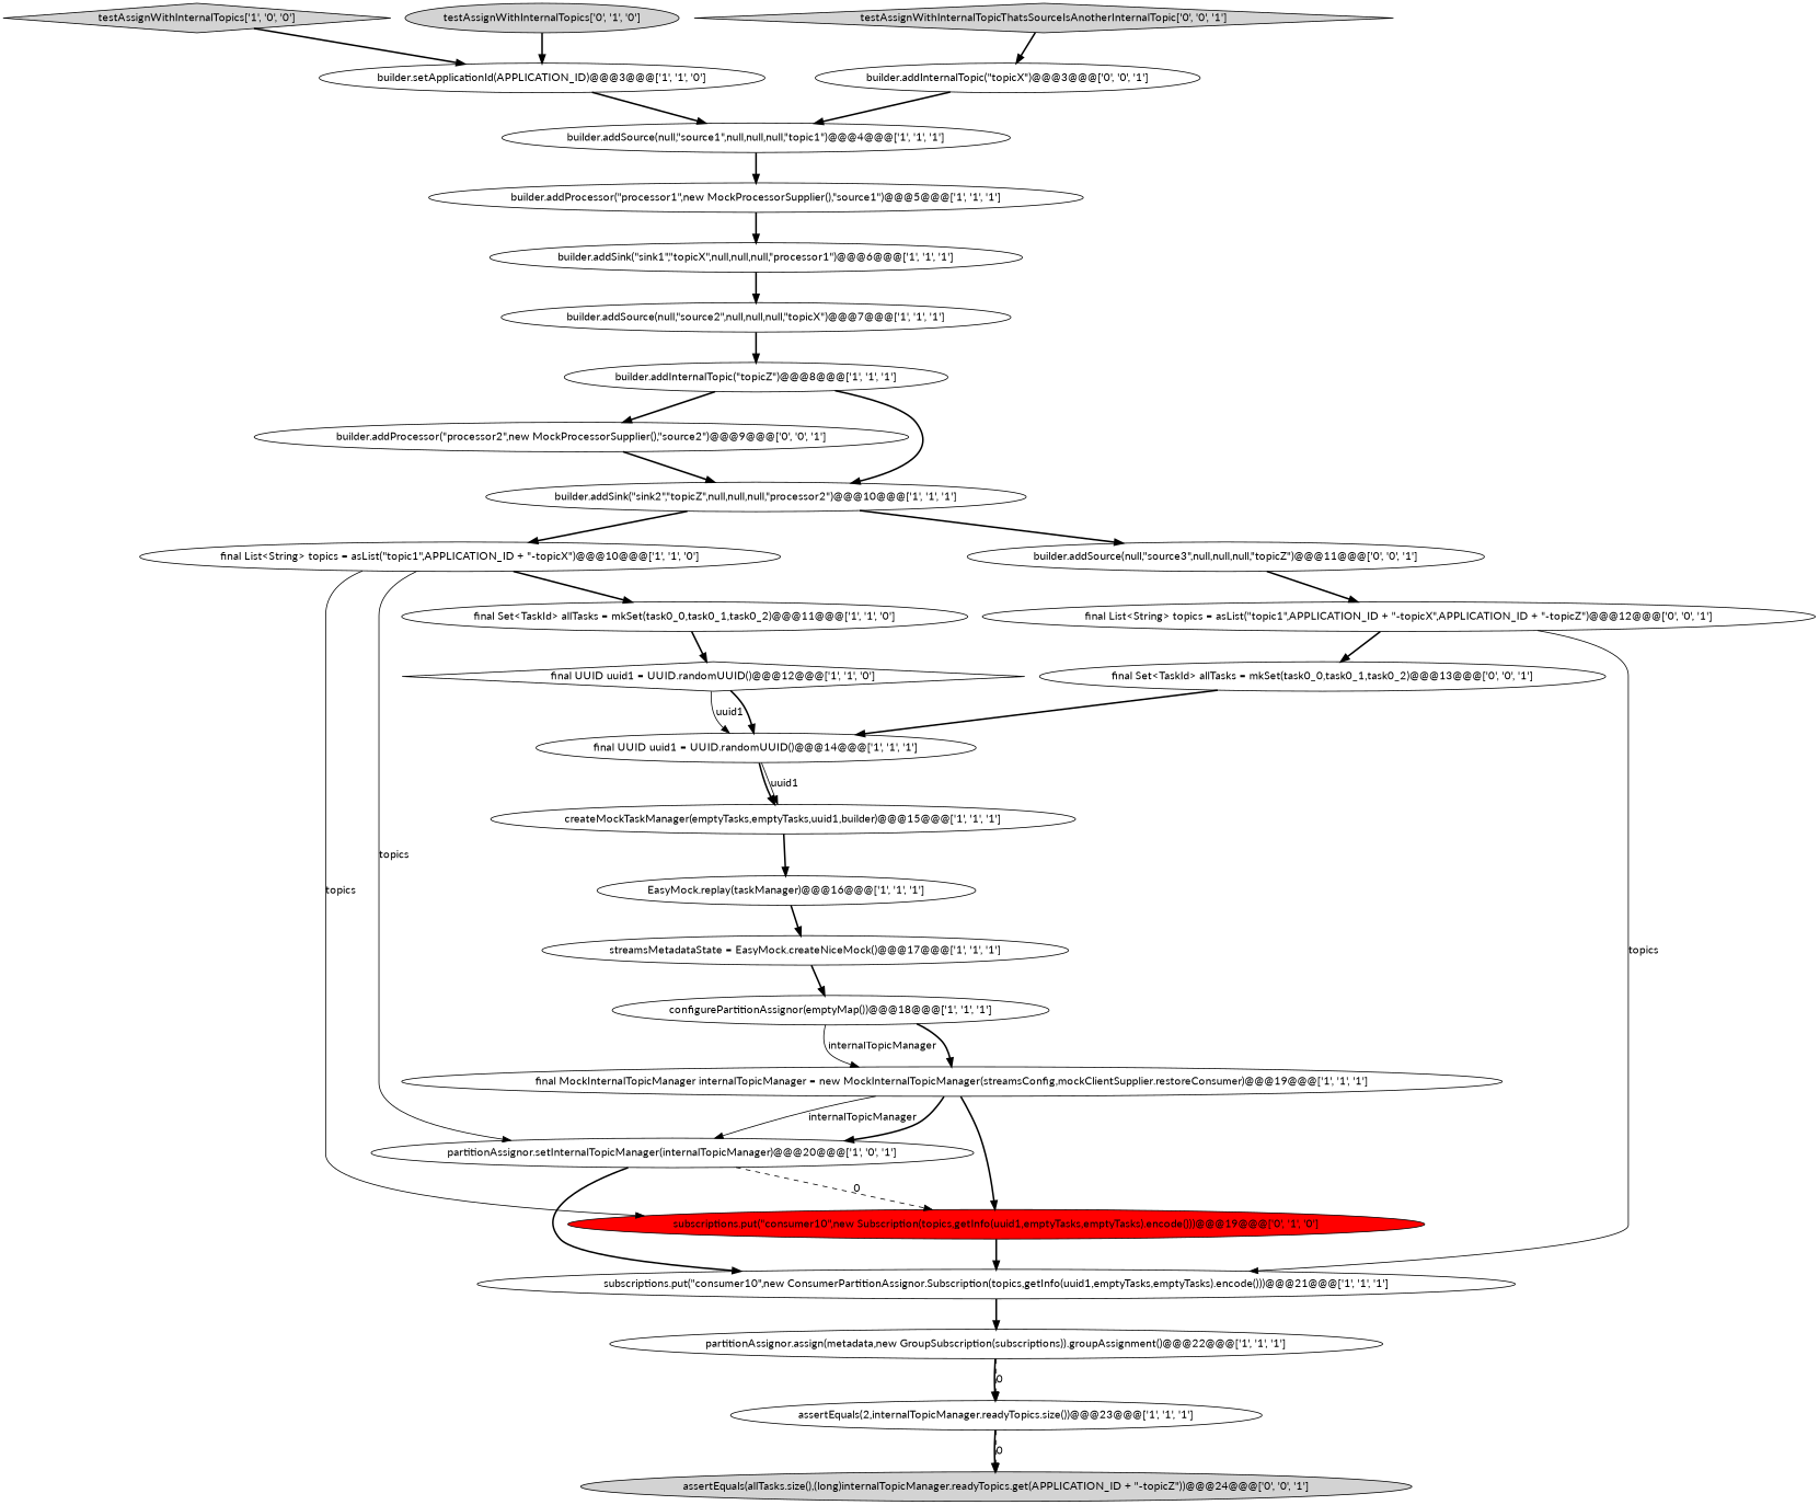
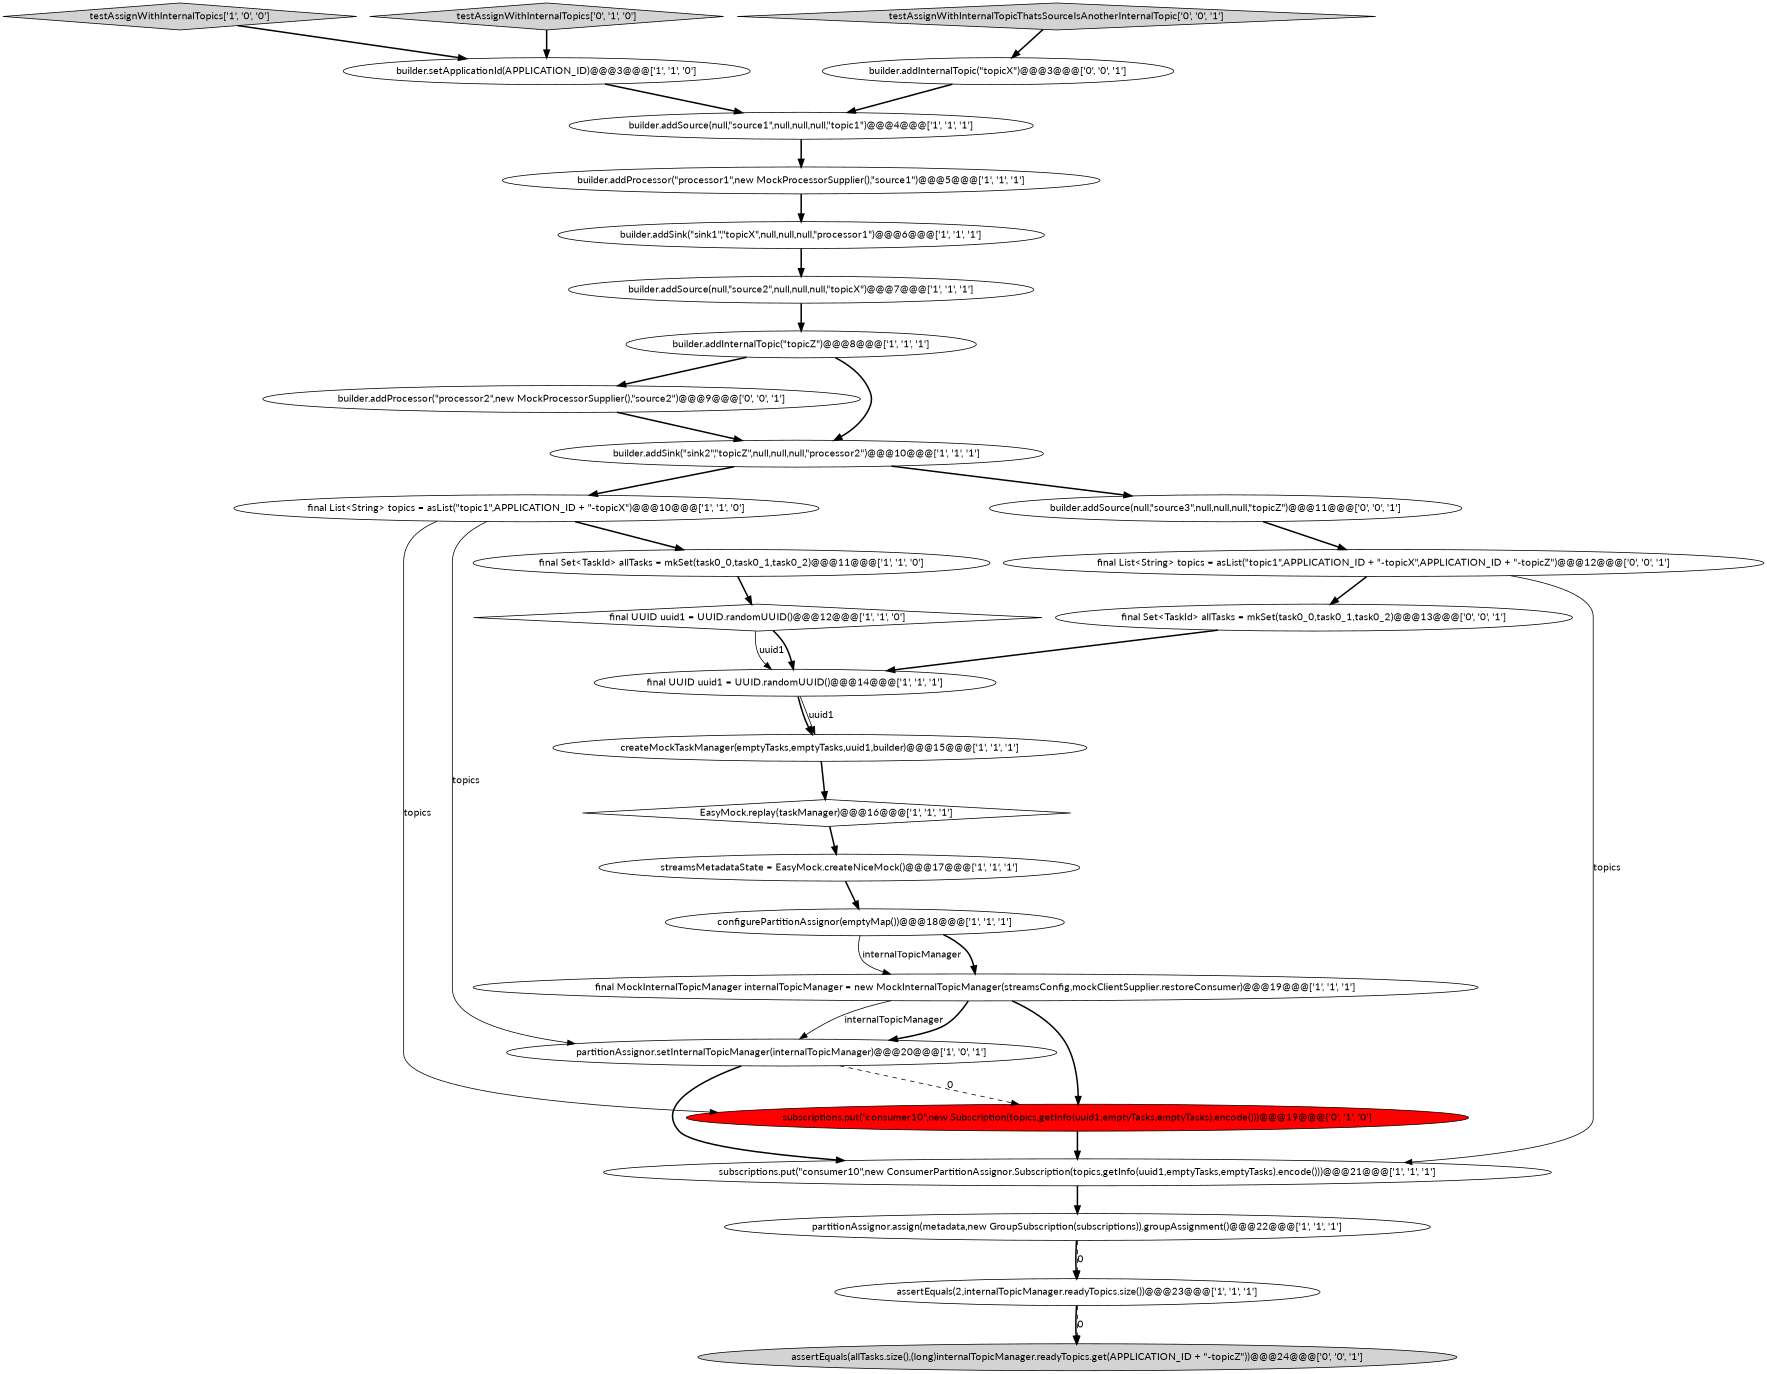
  digraph {
    fontname=Lato
    node [fillcolor=white fontname=Lato shape=ellipse style=filled]
    edge [fontname=Lato style=bold]
-   n1 [fillcolor=lightgray label="testAssignWithInternalTopics['0', '1', '0']"]
+   n1 [fillcolor=lightgray label="testAssignWithInternalTopics['0', '1', '0']" shape=diamond]
    n2 [label="builder.setApplicationId(APPLICATION_ID)@@@3@@@['1', '1', '0']"]
    n3 [label="builder.addSource(null,\"source1\",null,null,null,\"topic1\")@@@4@@@['1', '1', '1']"]
    n4 [fillcolor=red label="subscriptions.put(\"consumer10\",new Subscription(topics,getInfo(uuid1,emptyTasks,emptyTasks).encode()))@@@19@@@['0', '1', '0']"]
    n5 [label="subscriptions.put(\"consumer10\",new ConsumerPartitionAssignor.Subscription(topics,getInfo(uuid1,emptyTasks,emptyTasks).encode()))@@@21@@@['1', '1', '1']"]
    n6 [label="partitionAssignor.assign(metadata,new GroupSubscription(subscriptions)).groupAssignment()@@@22@@@['1', '1', '1']"]
    n7 [label="builder.addSink(\"sink2\",\"topicZ\",null,null,null,\"processor2\")@@@10@@@['1', '1', '1']"]
    n8 [label="final List<String> topics = asList(\"topic1\",APPLICATION_ID + \"-topicX\")@@@10@@@['1', '1', '0']"]
    n9 [label="builder.addSource(null,\"source3\",null,null,null,\"topicZ\")@@@11@@@['0', '0', '1']"]
    n10 [label="partitionAssignor.setInternalTopicManager(internalTopicManager)@@@20@@@['1', '0', '1']"]
    n11 [label="final Set<TaskId> allTasks = mkSet(task0_0,task0_1,task0_2)@@@11@@@['1', '1', '0']"]
    n12 [label="final List<String> topics = asList(\"topic1\",APPLICATION_ID + \"-topicX\",APPLICATION_ID + \"-topicZ\")@@@12@@@['0', '0', '1']"]
    n13 [label="final MockInternalTopicManager internalTopicManager = new MockInternalTopicManager(streamsConfig,mockClientSupplier.restoreConsumer)@@@19@@@['1', '1', '1']"]
    n14 [label="final UUID uuid1 = UUID.randomUUID()@@@12@@@['1', '1', '0']" shape=diamond]
    n15 [label="final UUID uuid1 = UUID.randomUUID()@@@14@@@['1', '1', '1']"]
    n16 [label="createMockTaskManager(emptyTasks,emptyTasks,uuid1,builder)@@@15@@@['1', '1', '1']"]
-   n17 [label="EasyMock.replay(taskManager)@@@16@@@['1', '1', '1']"]
+   n17 [label="EasyMock.replay(taskManager)@@@16@@@['1', '1', '1']" shape=diamond]
    n18 [fillcolor=lightgray label="assertEquals(allTasks.size(),(long)internalTopicManager.readyTopics.get(APPLICATION_ID + \"-topicZ\"))@@@24@@@['0', '0', '1']"]
    n19 [label="assertEquals(2,internalTopicManager.readyTopics.size())@@@23@@@['1', '1', '1']"]
    n20 [label="builder.addProcessor(\"processor2\",new MockProcessorSupplier(),\"source2\")@@@9@@@['0', '0', '1']"]
    n21 [label="streamsMetadataState = EasyMock.createNiceMock()@@@17@@@['1', '1', '1']"]
    n22 [label="configurePartitionAssignor(emptyMap())@@@18@@@['1', '1', '1']"]
    n23 [label="builder.addInternalTopic(\"topicZ\")@@@8@@@['1', '1', '1']"]
    n24 [label="builder.addSource(null,\"source2\",null,null,null,\"topicX\")@@@7@@@['1', '1', '1']"]
    n25 [label="builder.addInternalTopic(\"topicX\")@@@3@@@['0', '0', '1']"]
    n26 [label="builder.addProcessor(\"processor1\",new MockProcessorSupplier(),\"source1\")@@@5@@@['1', '1', '1']"]
    n27 [label="builder.addSink(\"sink1\",\"topicX\",null,null,null,\"processor1\")@@@6@@@['1', '1', '1']"]
    n28 [label="final Set<TaskId> allTasks = mkSet(task0_0,task0_1,task0_2)@@@13@@@['0', '0', '1']"]
    n29 [fillcolor=lightgray label="testAssignWithInternalTopicThatsSourceIsAnotherInternalTopic['0', '0', '1']" shape=diamond]
    n30 [fillcolor=lightgray label="testAssignWithInternalTopics['1', '0', '0']" shape=diamond]
    n1 -> n2
    n2 -> n3
    n3 -> n26
    n4 -> n5
    n5 -> n6
    n6 -> n19
    n6 -> n19 [label=0 style=dashed]
    n7 -> n8
    n7 -> n9
    n8 -> n4 [label=topics style=solid]
    n8 -> n10 [label=topics style=solid]
    n8 -> n11
    n9 -> n12
    n10 -> n4 [label=0 style=dashed]
    n10 -> n5
    n11 -> n14
    n12 -> n5 [label=topics style=solid]
    n12 -> n28
    n13 -> n4
    n13 -> n10 [label=internalTopicManager style=solid]
    n13 -> n10
    n14 -> n15 [label=uuid1 style=solid]
    n14 -> n15
    n15 -> n16 [label=uuid1 style=solid]
    n15 -> n16
    n16 -> n17
    n17 -> n21
    n19 -> n18
    n19 -> n18 [label=0 style=dashed]
    n20 -> n7
    n21 -> n22
    n22 -> n13
    n22 -> n13 [label=internalTopicManager style=solid]
    n23 -> n7
    n23 -> n20
    n24 -> n23
    n25 -> n3
    n26 -> n27
    n27 -> n24
    n28 -> n15
    n29 -> n25
    n30 -> n2
  }
